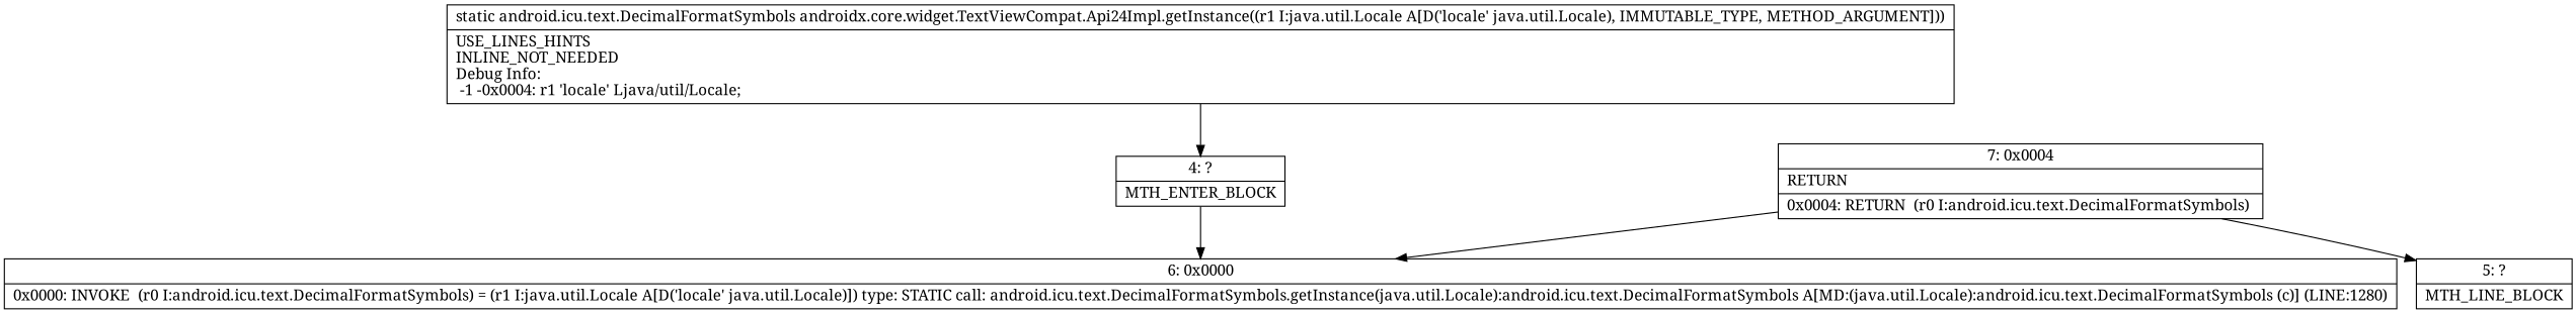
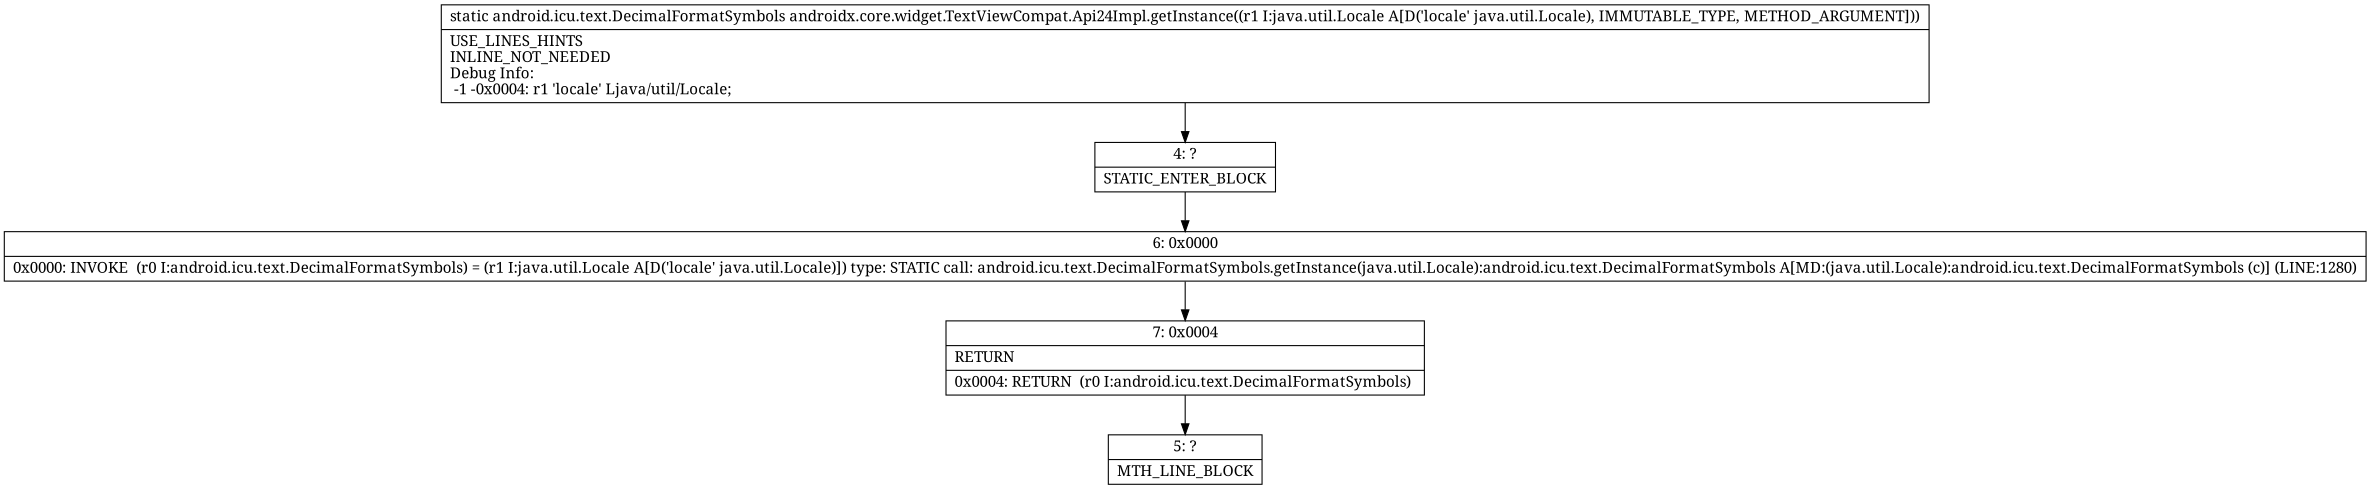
  digraph {
    fontname="Noto Serif"
    node [fontname="Noto Serif" shape=record]
    edge [fontname="Noto Serif"]
-   n1 [label="{4\:\ ?|MTH_ENTER_BLOCK\l}"]
+   n1 [label="{4\:\ ?|STATIC_ENTER_BLOCK\l}"]
    n2 [label="{6\:\ 0x0000|0x0000: INVOKE  (r0 I:android.icu.text.DecimalFormatSymbols) = (r1 I:java.util.Locale A[D('locale' java.util.Locale)]) type: STATIC call: android.icu.text.DecimalFormatSymbols.getInstance(java.util.Locale):android.icu.text.DecimalFormatSymbols A[MD:(java.util.Locale):android.icu.text.DecimalFormatSymbols (c)] (LINE:1280)\l}"]
    n3 [label="{7\:\ 0x0004|RETURN\l|0x0004: RETURN  (r0 I:android.icu.text.DecimalFormatSymbols) \l}"]
    n4 [label="{5\:\ ?|MTH_LINE_BLOCK\l}"]
    n5 [label="{static android.icu.text.DecimalFormatSymbols androidx.core.widget.TextViewCompat.Api24Impl.getInstance((r1 I:java.util.Locale A[D('locale' java.util.Locale), IMMUTABLE_TYPE, METHOD_ARGUMENT]))  | USE_LINES_HINTS\lINLINE_NOT_NEEDED\lDebug Info:\l  \-1 \-0x0004: r1 'locale' Ljava\/util\/Locale;\l}"]
    n1 -> n2
-   n3 -> n2
+   n2 -> n3
    n3 -> n4
    n5 -> n1
  }
